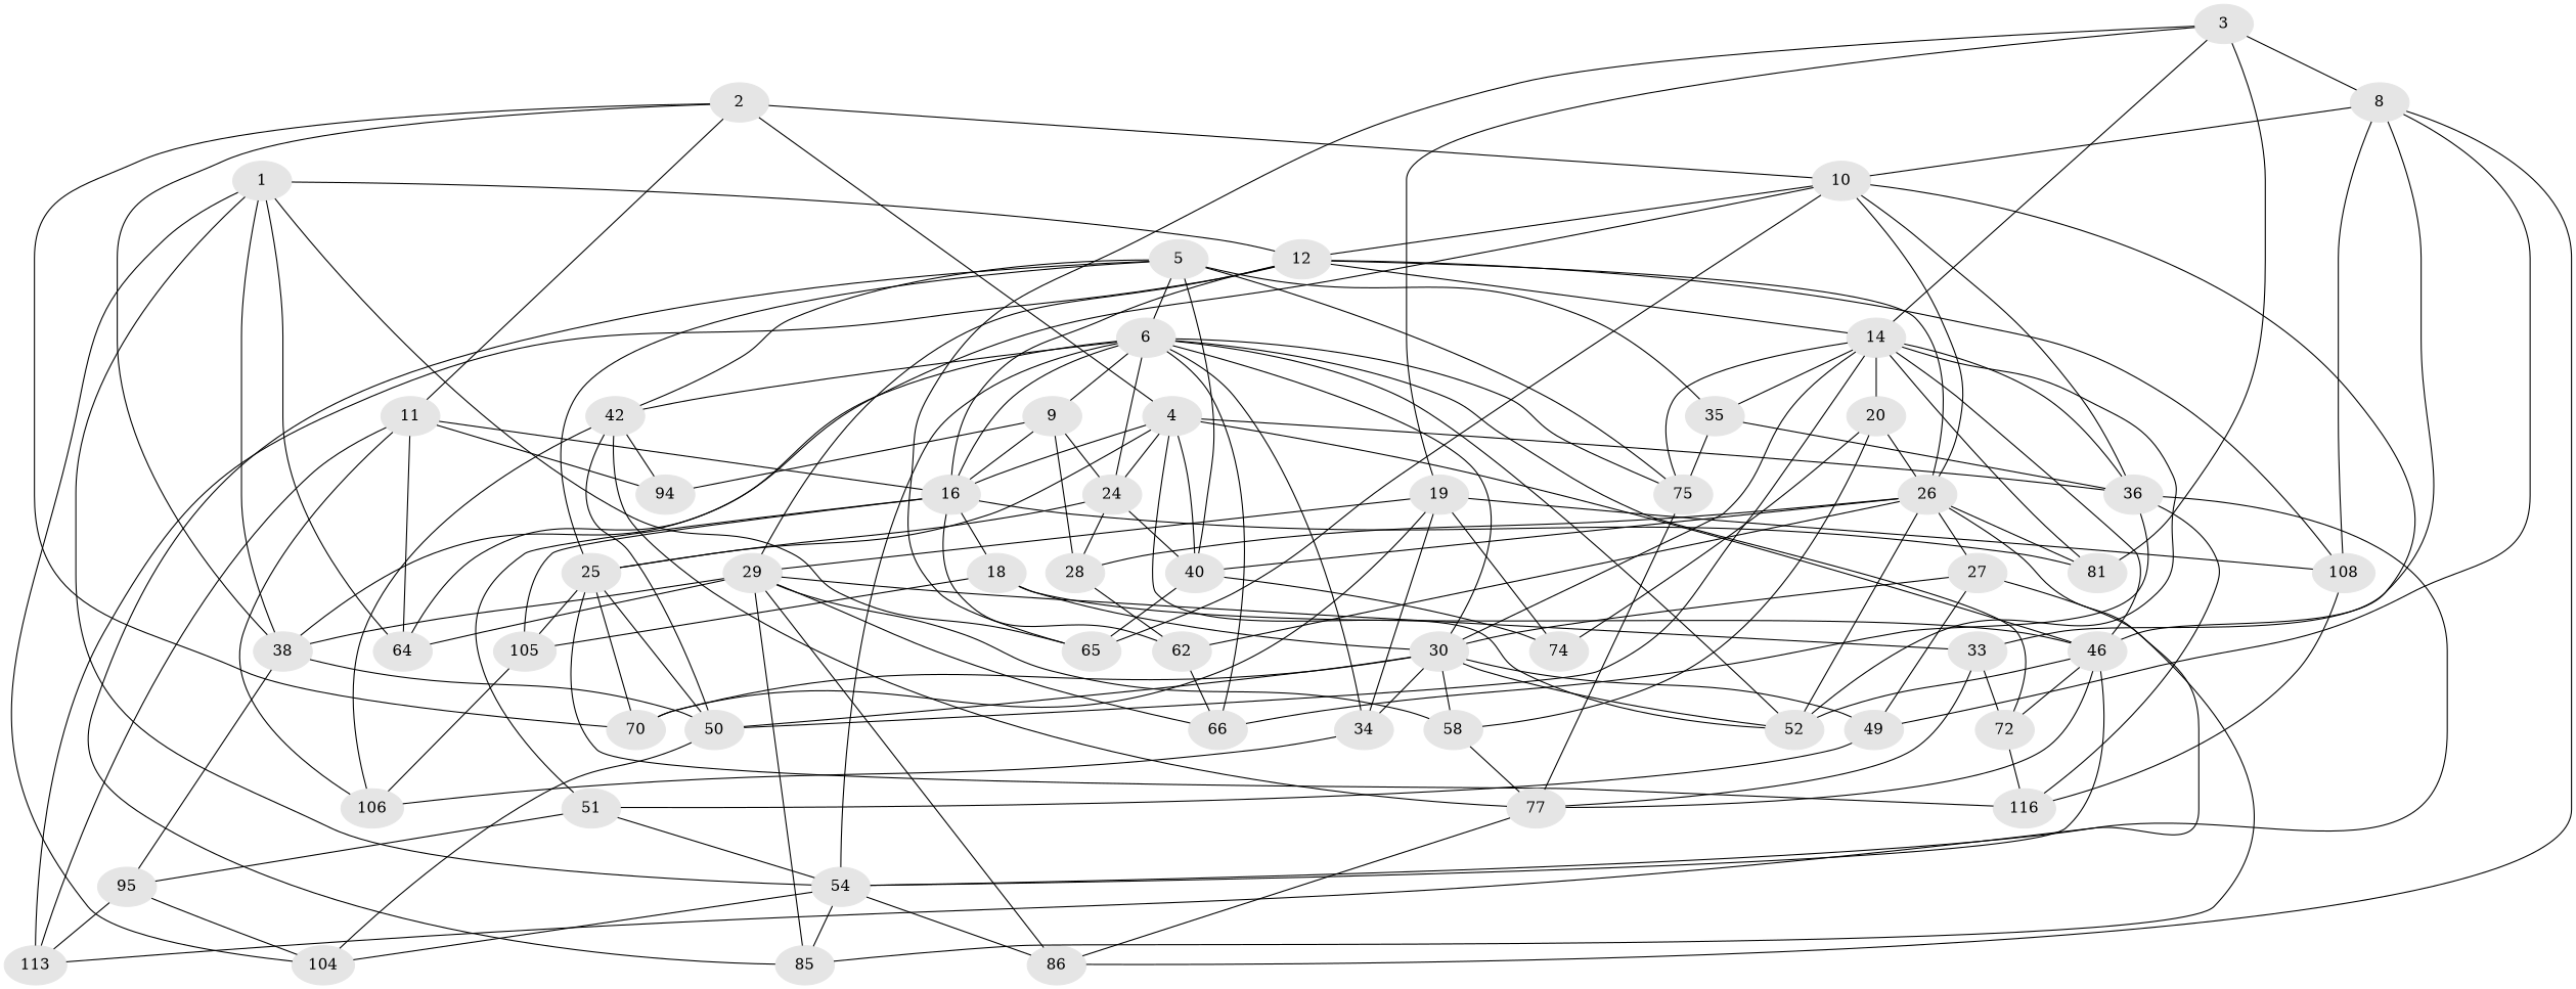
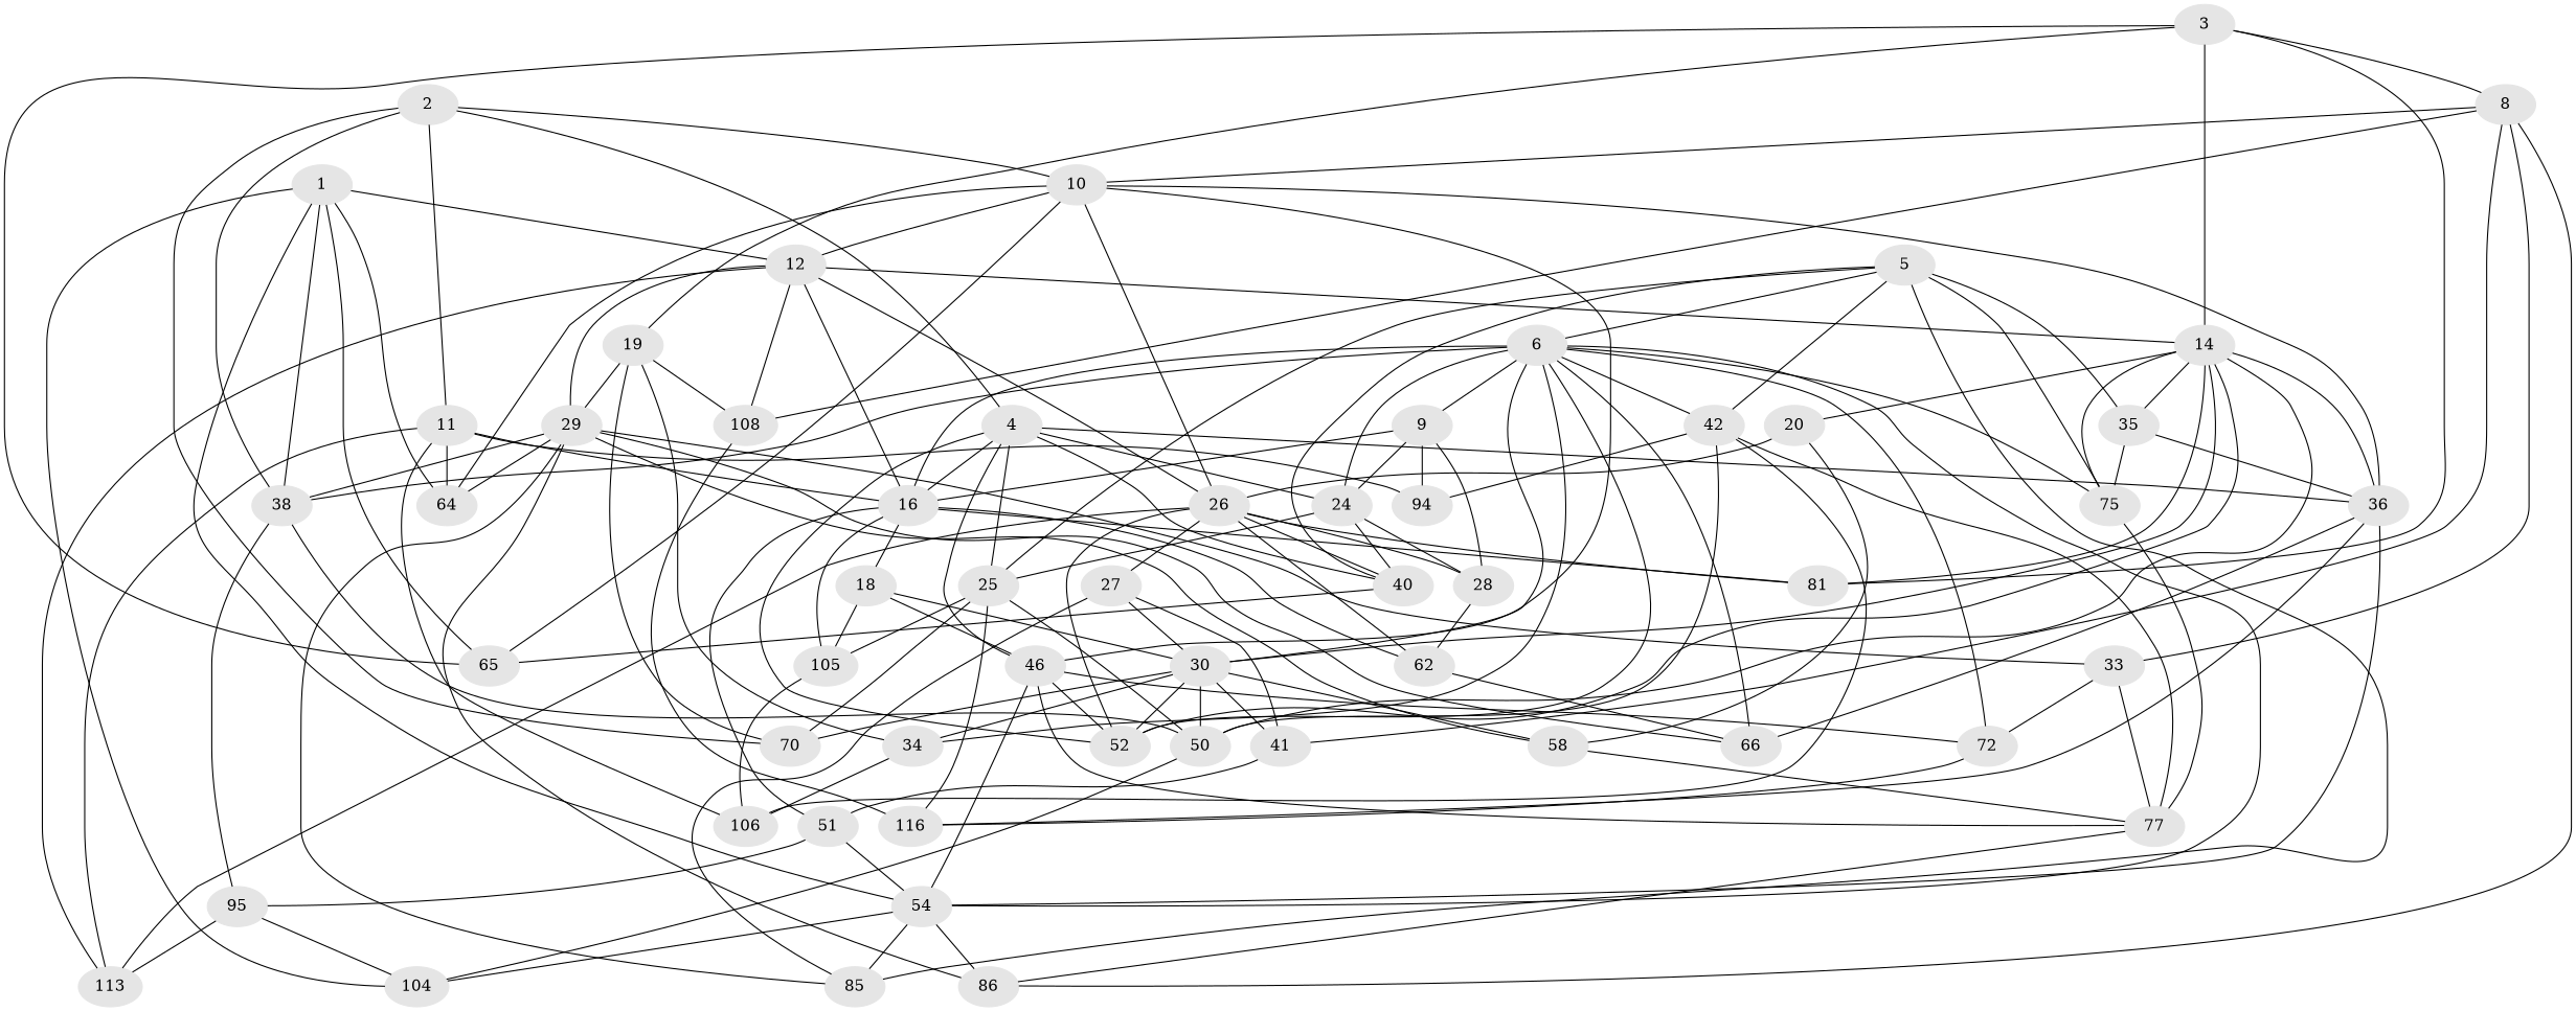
  graph {
    node [color=gray90 style=filled]
    1 [super="+21"]
    12 [super="+17+39"]
    38 [super="+102"]
    54 [super="+76"]
    64
    65
    104
    14 [super="+24+110+47"]
    16 [super="+35+60"]
    108
    26 [super="+68"]
    113
    29 [super="+61+92+84"]
    50 [super="+98"]
    95
    85
    86
    2 [super="+37"]
    4 [super="+59+73"]
    10 [super="+41"]
    11 [super="+53"]
    70
    n23 [label=24 super="+43"]
    25 [super="+48"]
    36 [super="+45+90"]
    40 [super="+114+107"]
    46 [super="+82"]
    52 [super="+91"]
    94
    106
    3 [super="+7"]
    8 [super="+32"]
    19 [super="+111"]
    81
    33
-   49
+   49 [label=41]
    n37 [label=35]
    75 [super="+89"]
    30 [super="+55+57+112"]
    20
    34
-   74
    18
    51
    62
    105
    28 [super="+83"]
    116
    66
    72
    77 [super="+87"]
    5 [super="+100+13"]
    6 [super="+31+80"]
    42 [super="+78"]
    9 [super="+44"]
    58
    27
    1 -- 12
    1 -- 38
    1 -- 54
    1 -- 64
    1 -- 65
    1 -- 104
    12 -- 14
    12 -- 16
    12 -- 108
    12 -- 26
    12 -- 113
    12 -- 29
    38 -- 50
    38 -- 95
    54 -- 104
    54 -- 85
    54 -- 86
    14 -- 50
    14 -- 36 [weight=2]
-   14 -- 46
    14 -- 52
    14 -- 81
    14 -- n37
    14 -- 75
    14 -- 30
    14 -- 20
    16 -- 81
    16 -- 18
    16 -- 51
    16 -- 62
    16 -- 105
    108 -- 116
    26 -- 113
    26 -- 40
    26 -- 52
    26 -- 81
    26 -- 62
    26 -- 28
    26 -- 27
    29 -- 38
    29 -- 64
    29 -- 85
    29 -- 86
    29 -- 33
    29 -- 66
    29 -- 58
    50 -- 104
    95 -- 104
    95 -- 113
    2 -- 38
    2 -- 4 [weight=2]
    2 -- 10
    2 -- 11
    2 -- 70
    4 -- 16
    4 -- n23
    4 -- 25 [weight=2]
    4 -- 36
    4 -- 40
    4 -- 46
    4 -- 52
    10 -- 12
    10 -- 64
    10 -- 65
    10 -- 26
    10 -- 36
    10 -- 46
    11 -- 64
    11 -- 16
    11 -- 113
    11 -- 94
    11 -- 106
    n23 -- 25
    n23 -- 40
    n23 -- 28
    25 -- 50
    25 -- 70
    25 -- 105
    25 -- 116
    36 -- 54
    36 -- 116
    36 -- 66
    40 -- 65
-   40 -- 74 [weight=2]
    46 -- 54
    46 -- 52
    46 -- 72
    46 -- 77
    3 -- 65
    3 -- 14
    3 -- 8
    3 -- 19
    3 -- 81
    8 -- 108
    8 -- 86
    8 -- 10
    8 -- 33
    8 -- 49
    19 -- 108
    19 -- 29
    19 -- 70
    19 -- 34
-   19 -- 74
    33 -- 72
    33 -- 77
    49 -- 51
    n37 -- 36
    n37 -- 75
    75 -- 77
    30 -- 50
    30 -- 70
    30 -- 52
    30 -- 49
    30 -- 34
    30 -- 58
    20 -- 26
-   20 -- 74
    20 -- 58
    34 -- 106
    18 -- 46
    18 -- 30
    18 -- 105
    51 -- 54
    51 -- 95
    62 -- 66
    105 -- 106
    28 -- 62
    72 -- 116
    77 -- 86
    5 -- 85
    5 -- 25
    5 -- 40
    5 -- n37
    5 -- 75 [weight=2]
    5 -- 6
    5 -- 42
    6 -- 38
    6 -- 54
    6 -- 16
    6 -- n23
    6 -- 52
    6 -- 75
    6 -- 30
    6 -- 34
    6 -- 66
    6 -- 72
    6 -- 42
    6 -- 9 [weight=2]
    42 -- 50
    42 -- 94
    42 -- 106
    42 -- 77
    9 -- 16
    9 -- n23
    9 -- 94 [weight=2]
    9 -- 28 [weight=2]
    58 -- 77
    27 -- 85
    27 -- 49
    27 -- 30
  }
